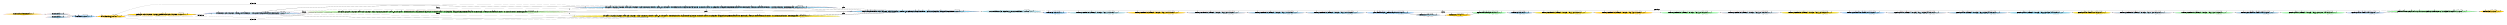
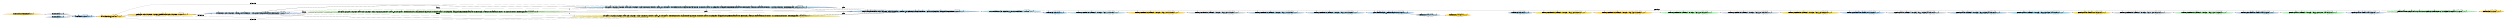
  digraph {
    rankdir=LR
    node [color=red fillcolor=skyblue shape=ellipse style=filled]
    edge [style=bold]
-   n1 [color=teal fillcolor=palegreen label="testHarness.initializeState(snapshot)@@@19@@@['1', '1', '1']"]
    n2 [label="testHarness.open()@@@20@@@['1', '1', '1']"]
    n3 [color=teal fillcolor=gold label="testHarness.processElement(new StreamRecord<>(new Tuple2<>(\"key1\",3),2500))@@@21@@@['1', '1', '1']"]
    n4 [fillcolor=gold label="testHarness.processElement(new StreamRecord<>(new Tuple2<>(\"key2\",4),5501))@@@22@@@['1', '1', '1']"]
    n5 [color=purple label="testHarness.processWatermark(new Watermark(12000))@@@26@@@['1', '1', '1']"]
    n6 [fillcolor=lightblue label="expectedOutput.add(new StreamRecord<>(new Tuple3<>(\"key1-6\",10L,5500L),5499))@@@27@@@['1', '1', '1']"]
    n7 [label="expectedOutput.add(new StreamRecord<>(new Tuple3<>(\"key2-6\",0L,5500L),5499))@@@28@@@['1', '1', '1']"]
    n8 [fillcolor=lightblue label="testSessionWindows['1', '0', '0']" shape=diamond]
    n9 [color=purple label="closeCalled.set(0)@@@3@@@['1', '1', '1']"]
    n10 [fillcolor=gold label="final int SESSION_SIZE = 3@@@4@@@['1', '1', '1']"]
    n11 [color=teal fillcolor=gold label="WindowOperator<String,Tuple2<String,Integer>,Iterable<Tuple2<String,Integer>>,Tuple3<String,Long,Long>,TimeWindow> operator = new WindowOperator<>(EventTimeSessionWindows.withGap(Time.seconds(SESSION_SIZE)),new TimeWindow.Serializer(),new TupleKeySelector(),BasicTypeInfo.STRING_TYPE_INFO.createSerializer(new ExecutionConfig()),stateDesc,new InternalIterableProcessWindowFunction<>(new SessionProcessWindowFunction()),EventTimeTrigger.create(),0)@@@7@@@['0', '0', '1']"]
    n12 [label="OneInputStreamOperatorTestHarness<Tuple2<String,Integer>,Tuple3<String,Long,Long>> testHarness = new KeyedOneInputStreamOperatorTestHarness<>(operator,new TupleKeySelector(),BasicTypeInfo.STRING_TYPE_INFO)@@@8@@@['1', '1', '1']"]
    n13 [color=teal fillcolor=lightblue label="ConcurrentLinkedQueue<Object> expectedOutput = new ConcurrentLinkedQueue<>()@@@9@@@['1', '1', '1']"]
    n14 [color=purple fillcolor=lightblue label="expectedOutput.add(new Watermark(17999))@@@35@@@['1', '1', '1']"]
    n15 [color=purple fillcolor=palegreen label="TestHarnessUtil.assertOutputEqualsSorted(\"Output was not correct.\",expectedOutput,testHarness.getOutput(),new Tuple3ResultSortComparator())@@@36@@@['1', '1', '1']"]
    n16 [color=purple fillcolor=gold label="testHarness.close()@@@37@@@['1', '1', '1']"]
    n17 [color=teal fillcolor=palegreen label="testHarness.processElement(new StreamRecord<>(new Tuple2<>(\"key2\",5),6000))@@@23@@@['1', '1', '1']"]
    n18 [color=purple label="testHarness.open()@@@10@@@['1', '1', '1']"]
    n19 [color=teal fillcolor=lightblue label="testHarness.processElement(new StreamRecord<>(new Tuple2<>(\"key2\",1),0))@@@11@@@['1', '1', '1']"]
    n20 [color=purple fillcolor=gold label="testHarness.processElement(new StreamRecord<>(new Tuple2<>(\"key2\",2),1000))@@@12@@@['1', '1', '1']"]
    n21 [fillcolor=palegreen label="WindowOperator<String,Tuple2<String,Integer>,Iterable<Tuple2<String,Integer>>,Tuple3<String,Long,Long>,TimeWindow> operator = new WindowOperator<>(EventTimeSessionWindows.withGap(Time.seconds(SESSION_SIZE)),new TimeWindow.Serializer(),new TupleKeySelector(),BasicTypeInfo.STRING_TYPE_INFO.createSerializer(new ExecutionConfig()),stateDesc,new InternalIterableWindowFunction<>(new SessionWindowFunction()),EventTimeTrigger.create(),0)@@@7@@@['1', '0', '0']"]
    n22 [label="WindowOperator<String,Tuple2<String,Integer>,Iterable<Tuple2<String,Integer>>,Tuple3<String,Long,Long>,TimeWindow> operator = new WindowOperator<>(EventTimeSessionWindows.withGap(Time.seconds(SESSION_SIZE)),new TimeWindow.Serializer(),new TupleKeySelector(),BasicTypeInfo.STRING_TYPE_INFO.createSerializer(new ExecutionConfig()),stateDesc,new InternalIterableWindowFunction<>(new SessionWindowFunction()),EventTimeTrigger.create(),0,null)@@@7@@@['0', '1', '0']"]
    n23 [color=purple fillcolor=gold label="TypeInformation<Tuple2<String,Integer>> inputType = TypeInfoParser.parse(\"Tuple2<String, Integer>\")@@@5@@@['1', '1', '1']"]
    n24 [color=teal fillcolor=palegreen label="expectedOutput.add(new StreamRecord<>(new Tuple3<>(\"key2-30\",15000L,18000L),17999))@@@34@@@['1', '1', '1']"]
    n25 [fillcolor=lightblue label="testHarness.processElement(new StreamRecord<>(new Tuple2<>(\"key2\",5),6000))@@@24@@@['1', '1', '1']"]
    n26 [color=teal fillcolor=gold label="testHarness.processElement(new StreamRecord<>(new Tuple2<>(\"key2\",6),6050))@@@25@@@['1', '1', '1']"]
    n27 [color=purple label="OperatorStateHandles snapshot = testHarness.snapshot(0L,0L)@@@16@@@['1', '1', '1']"]
    n28 [fillcolor=lightblue label="testHarness.close()@@@17@@@['1', '1', '1']"]
    n29 [fillcolor=gold label="testHarness.setup()@@@18@@@['1', '1', '1']"]
    n30 [fillcolor=lightblue label="testHarness.processElement(new StreamRecord<>(new Tuple2<>(\"key2\",3),2500))@@@13@@@['1', '1', '1']"]
    n31 [color=teal label="expectedOutput.add(new StreamRecord<>(new Tuple3<>(\"key2-20\",5501L,9050L),9049))@@@29@@@['1', '1', '1']"]
    n32 [color=teal fillcolor=gold label="expectedOutput.add(new Watermark(12000))@@@30@@@['1', '1', '1']"]
    n33 [label="testHarness.processWatermark(new Watermark(17999))@@@33@@@['1', '1', '1']"]
    n34 [label="testSessionWindows['0', '1', '0']" shape=diamond]
    n35 [fillcolor=lightblue label="testHarness.processElement(new StreamRecord<>(new Tuple2<>(\"key2\",10),15000))@@@31@@@['1', '1', '1']"]
    n36 [label="testHarness.processElement(new StreamRecord<>(new Tuple2<>(\"key1\",1),10))@@@14@@@['1', '1', '1']"]
    n37 [label="testHarness.processElement(new StreamRecord<>(new Tuple2<>(\"key1\",2),1000))@@@15@@@['1', '1', '1']"]
    n38 [color=purple fillcolor=lightblue label="ListStateDescriptor<Tuple2<String,Integer>> stateDesc = new ListStateDescriptor<>(\"window-contents\",inputType.createSerializer(new ExecutionConfig()))@@@6@@@['1', '1', '1']"]
    n39 [color=purple fillcolor=palegreen label="testHarness.processElement(new StreamRecord<>(new Tuple2<>(\"key2\",20),15000))@@@32@@@['1', '1', '1']"]
    n40 [color=purple fillcolor=gold label="testSessionWindowsWithProcessFunction['0', '0', '1']" shape=diamond]
-   n1 -> n2
    n2 -> n3
    n3 -> n4
    n4 -> n17
    n5 -> n6
    n6 -> n7
    n7 -> n31
    n8 -> n9
    n9 -> n10
    n10 -> n11 [label=SESSION_SIZE style=solid]
    n10 -> n21 [label=SESSION_SIZE style=solid]
    n10 -> n22 [label=SESSION_SIZE style=solid]
    n10 -> n23
    n11 -> n12 [label=operator style=solid]
    n11 -> n12
    n12 -> n13
    n13 -> n15 [label=expectedOutput style=solid]
    n13 -> n18
    n14 -> n15
    n15 -> n16
    n17 -> n25
    n18 -> n19
    n19 -> n20
    n20 -> n30
    n21 -> n11 [label=0 style=dashed]
    n21 -> n12 [label=operator style=solid]
    n21 -> n12
    n21 -> n22 [label=0 style=dashed]
    n22 -> n12 [label=operator style=solid]
    n22 -> n12
    n23 -> n38
    n24 -> n14
    n25 -> n26
    n26 -> n5
-   n27 -> n1 [label=snapshot style=solid]
    n27 -> n28
    n28 -> n29
-   n29 -> n1
    n30 -> n36
    n31 -> n32
    n32 -> n35
    n33 -> n24
    n34 -> n9
    n35 -> n39
    n36 -> n37
    n37 -> n27
    n38 -> n11 [label=stateDesc style=solid]
    n38 -> n11
    n38 -> n21
    n38 -> n21 [label=stateDesc style=solid]
    n38 -> n22
    n38 -> n22 [label=stateDesc style=solid]
    n39 -> n33
    n40 -> n8
  }
